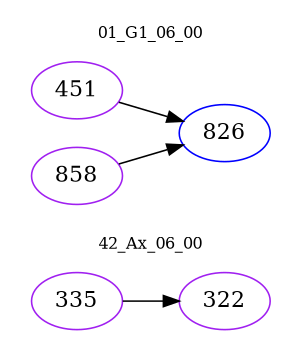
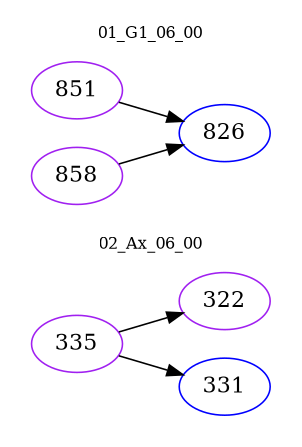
  digraph {
    rankdir=LR
    node [color=purple]
    edge [color=black]
    n1 [label=335]
+   n2 [color=blue label=331]
    n3 [label=322]
-   n4 [label=451]
+   n4 [label=851]
    n5 [color=blue label=826]
    n6 [label=858]
    subgraph cluster_1 {
      color=white
      fontsize=10
-     label="42_Ax_06_00"
+     label="02_Ax_06_00"
      n1
+     n2
      n3
    }
    subgraph cluster_2 {
      color=white
      fontsize=10
      label="01_G1_06_00"
      n4
      n5
      n6
    }
+   n1 -> n2
    n1 -> n3
    n4 -> n5
    n6 -> n5
  }
